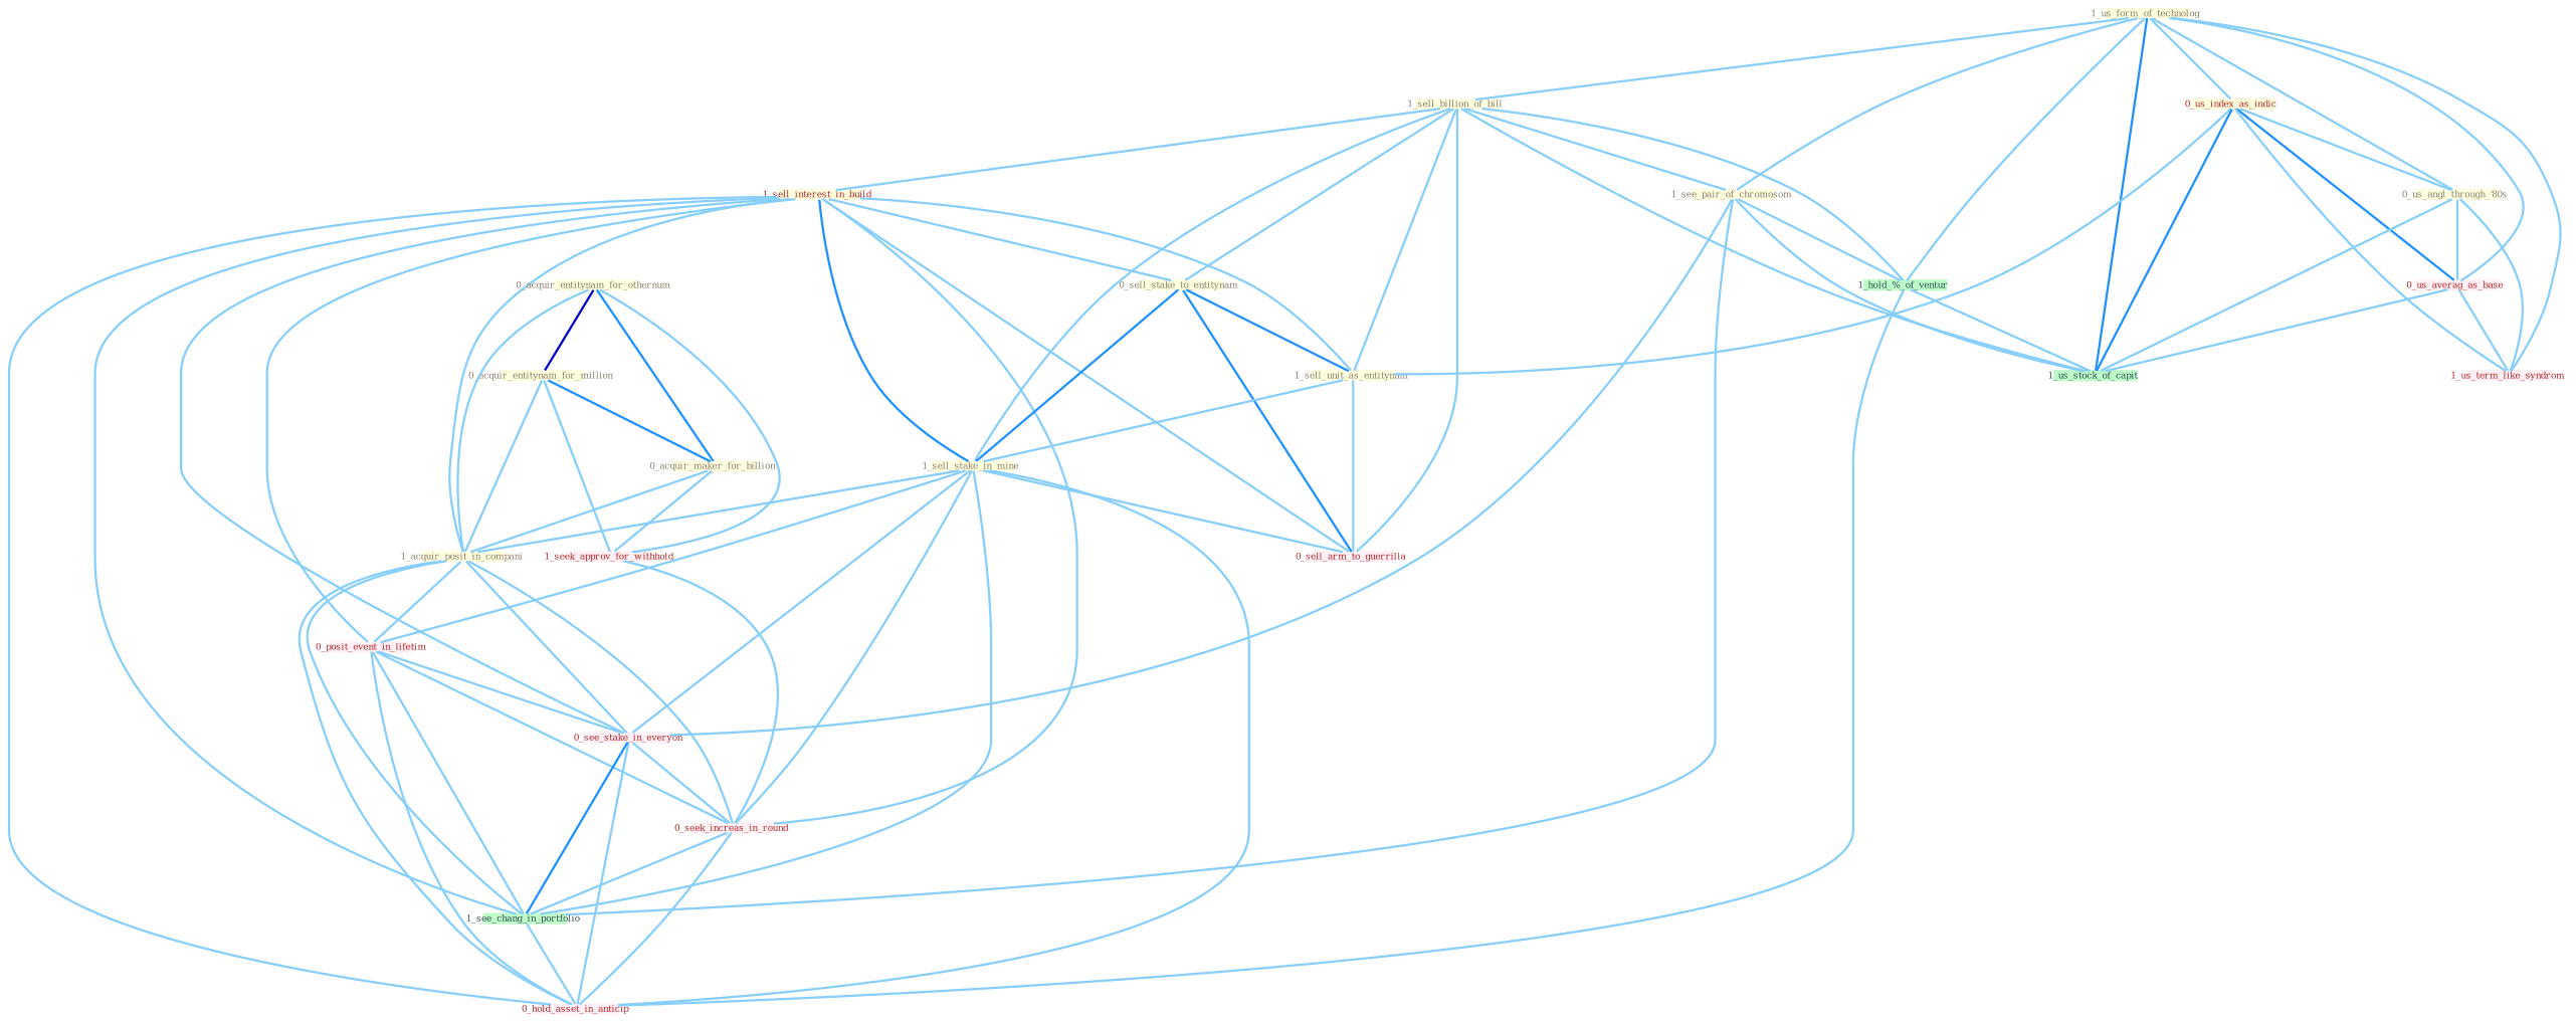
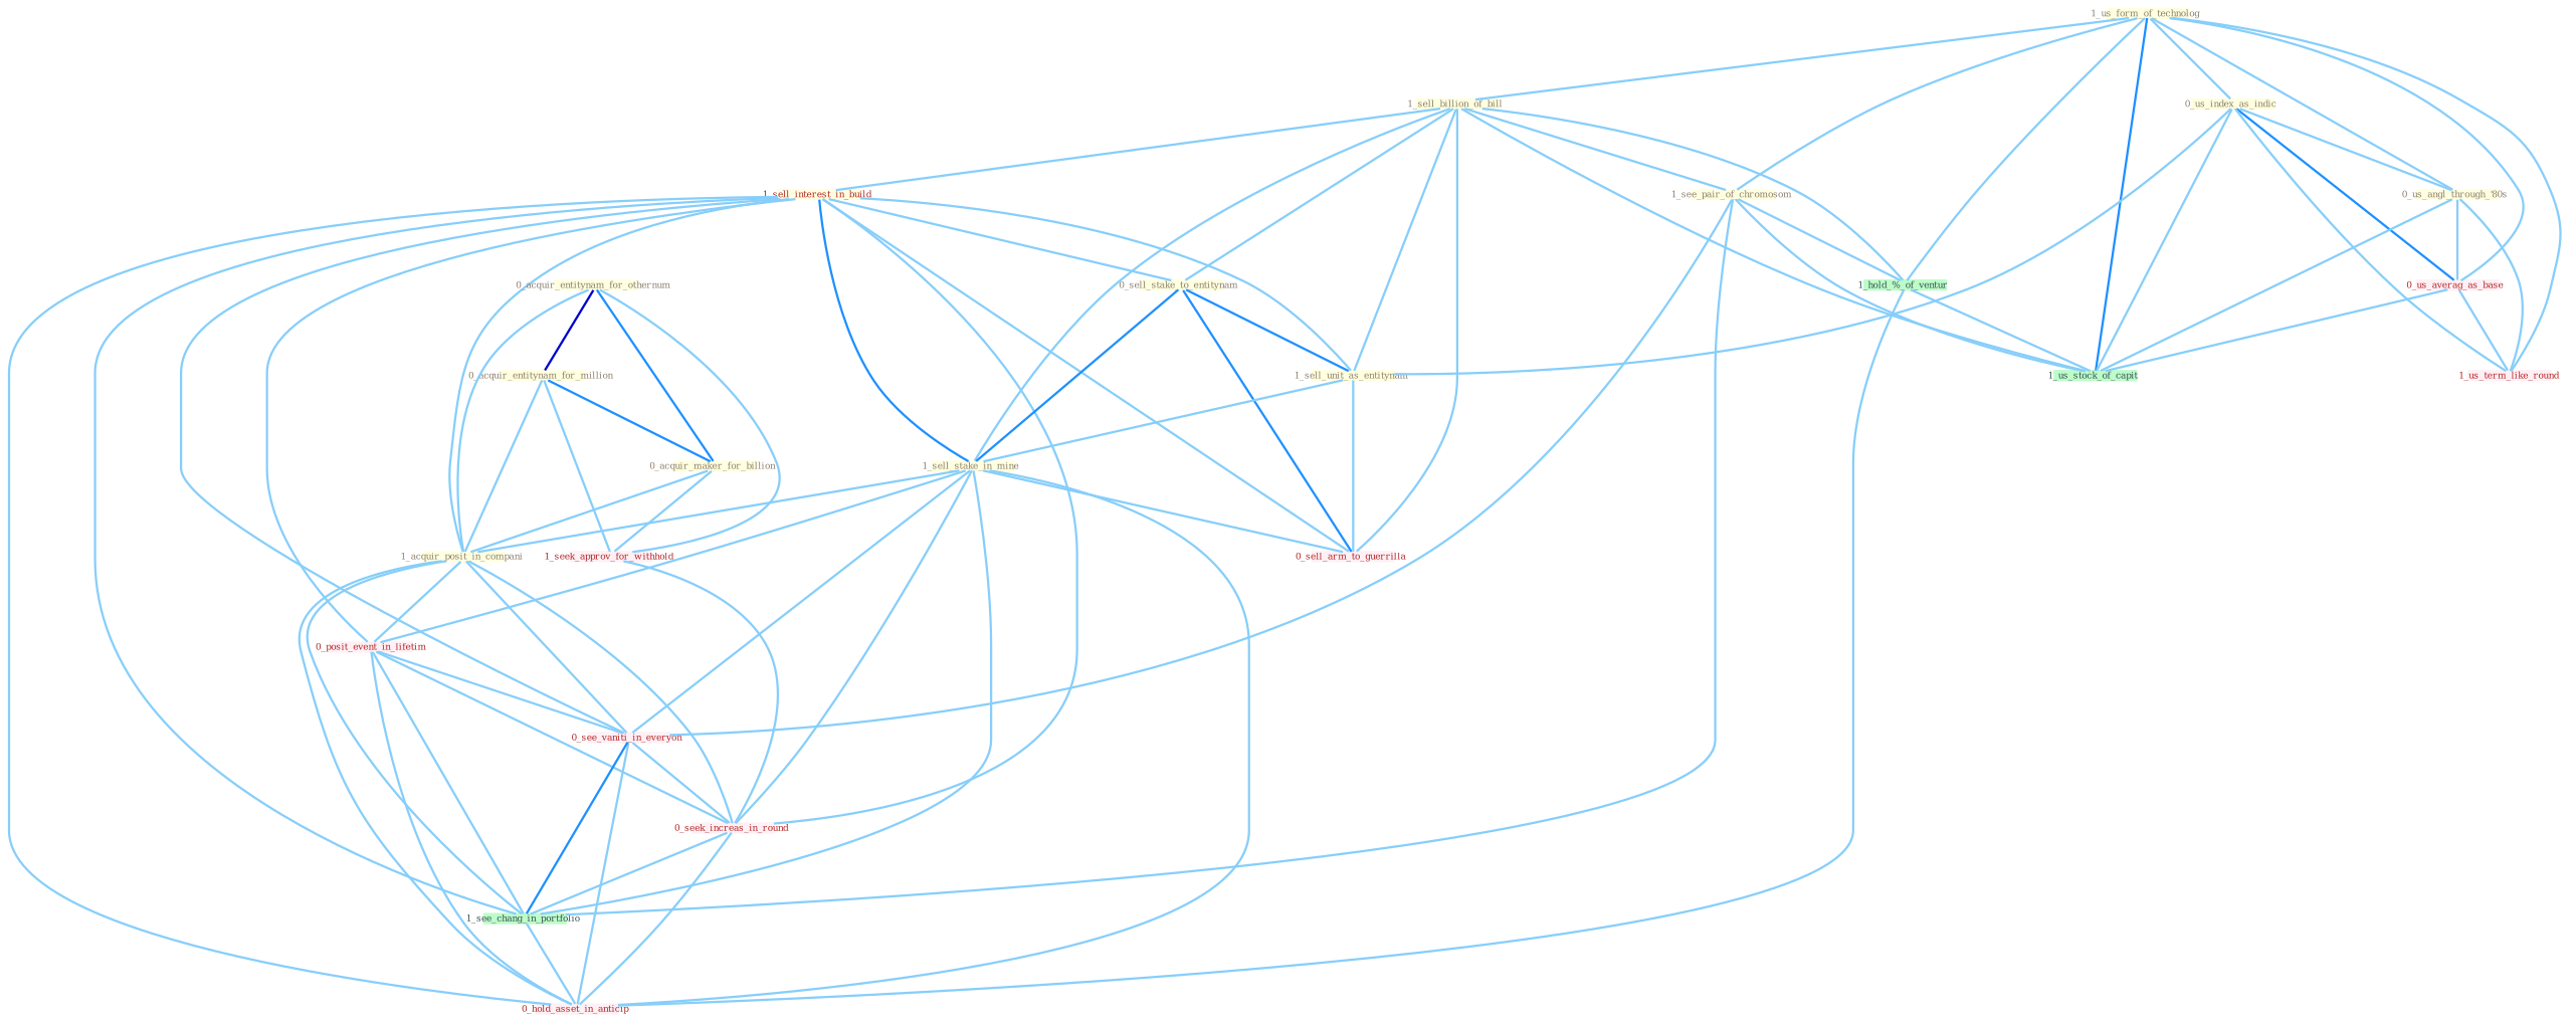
  graph {
    node [color="#ffffe0" fixedsize=true fontcolor="#8b7d6b" fontsize=4 shape=polygon style=filled]
    edge [color="#87cefa" w=1]
    "1_us_form_of_technolog " [height=.06 width=.5]
    "1_sell_billion_of_bill " [height=.06 width=.5]
-   "0_us_index_as_indic " [fontcolor="#b22222" height=.06 width=.5]
+   "0_us_index_as_indic " [height=.06 width=.5]
    "1_sell_interest_in_build " [fontcolor="#b22222" height=.06 width=.5]
    "0_acquir_entitynam_for_othernum " [height=.06 width=.5]
    "0_acquir_entitynam_for_million " [height=.06 width=.5]
    "0_sell_stake_to_entitynam " [height=.06 width=.5]
    "0_acquir_maker_for_billion " [height=.06 width=.5]
    "0_us_angl_through_'80s " [height=.06 width=.5]
    "1_see_pair_of_chromosom " [height=.06 width=.5]
    "1_sell_unit_as_entitynam " [height=.06 width=.5]
    "1_sell_stake_in_mine " [height=.06 width=.5]
    "1_acquir_posit_in_compani " [height=.06 width=.5]
    n14 [color="#fff0f5" fontcolor="#b22222" height=.06 label="0_posit_event_in_lifetim" width=.5]
    "0_us_averag_as_base " [color="#fff0f5" fontcolor="#b22222" height=.06 width=.5]
-   "1_us_term_like_syndrom " [color="#fff0f5" fontcolor="#b22222" height=.06 width=.5]
+   "1_us_term_like_syndrom " [color="#fff0f5" fontcolor="#b22222" height=.06 width=.5 label="1_us_term_like_round"]
    "1_seek_approv_for_withhold " [color="#fff0f5" fontcolor="#b22222" height=.06 width=.5]
-   "0_see_vaniti_in_everyon " [color="#fff0f5" fontcolor="#b22222" height=.06 width=.5 label="0_see_stake_in_everyon"]
+   "0_see_vaniti_in_everyon " [color="#fff0f5" fontcolor="#b22222" height=.06 width=.5]
    "0_sell_arm_to_guerrilla " [color="#fff0f5" fontcolor="#b22222" height=.06 width=.5]
    "0_seek_increas_in_round " [color="#fff0f5" fontcolor="#b22222" height=.06 width=.5]
    "0_hold_asset_in_anticip " [color="#fff0f5" fontcolor="#b22222" height=.06 width=.5]
    "1_hold_%_of_ventur " [color="#BDFCC9" fontcolor="#2f4f4f" height=.06 width=.5]
    "1_us_stock_of_capit " [color="#BDFCC9" fontcolor="#2f4f4f" height=.06 width=.5]
    "1_see_chang_in_portfolio " [color="#BDFCC9" fontcolor="#2f4f4f" height=.06 width=.5]
    subgraph sub_1 {
      "1_us_form_of_technolog "
      "1_sell_billion_of_bill "
      "0_us_index_as_indic "
      "1_sell_interest_in_build "
      "0_acquir_entitynam_for_othernum "
      "0_acquir_entitynam_for_million "
      "0_sell_stake_to_entitynam "
      "0_acquir_maker_for_billion "
      "0_us_angl_through_'80s "
      "1_see_pair_of_chromosom "
      "1_sell_unit_as_entitynam "
      "1_sell_stake_in_mine "
      "1_acquir_posit_in_compani "
    }
    subgraph sub_2 {
      n14
      "0_us_averag_as_base "
      "1_us_term_like_syndrom "
      "1_seek_approv_for_withhold "
      "0_see_vaniti_in_everyon "
      "0_sell_arm_to_guerrilla "
      "0_seek_increas_in_round "
      "0_hold_asset_in_anticip "
    }
    "1_us_form_of_technolog " -- "1_sell_billion_of_bill "
    "1_us_form_of_technolog " -- "0_us_index_as_indic "
    "1_us_form_of_technolog " -- "0_us_angl_through_'80s "
    "1_us_form_of_technolog " -- "1_see_pair_of_chromosom "
    "1_us_form_of_technolog " -- "0_us_averag_as_base "
    "1_us_form_of_technolog " -- "1_us_term_like_syndrom "
    "1_us_form_of_technolog " -- "1_hold_%_of_ventur "
    "1_us_form_of_technolog " -- "1_us_stock_of_capit " [color="#1e90ff" w=2]
    "1_sell_billion_of_bill " -- "1_sell_interest_in_build "
    "1_sell_billion_of_bill " -- "0_sell_stake_to_entitynam "
    "1_sell_billion_of_bill " -- "1_see_pair_of_chromosom "
    "1_sell_billion_of_bill " -- "1_sell_unit_as_entitynam "
    "1_sell_billion_of_bill " -- "1_sell_stake_in_mine "
    "1_sell_billion_of_bill " -- "0_sell_arm_to_guerrilla "
    "1_sell_billion_of_bill " -- "1_hold_%_of_ventur "
    "1_sell_billion_of_bill " -- "1_us_stock_of_capit "
    "0_us_index_as_indic " -- "0_us_angl_through_'80s "
    "0_us_index_as_indic " -- "1_sell_unit_as_entitynam "
    "0_us_index_as_indic " -- "0_us_averag_as_base " [color="#1e90ff" w=2]
    "0_us_index_as_indic " -- "1_us_term_like_syndrom "
-   "0_us_index_as_indic " -- "1_us_stock_of_capit " [color="#1e90ff"]
+   "0_us_index_as_indic " -- "1_us_stock_of_capit "
    "1_sell_interest_in_build " -- "0_sell_stake_to_entitynam "
    "1_sell_interest_in_build " -- "1_sell_unit_as_entitynam "
    "1_sell_interest_in_build " -- "1_sell_stake_in_mine " [color="#1e90ff" w=2]
    "1_sell_interest_in_build " -- "1_acquir_posit_in_compani "
    "1_sell_interest_in_build " -- n14
    "1_sell_interest_in_build " -- "0_see_vaniti_in_everyon "
    "1_sell_interest_in_build " -- "0_sell_arm_to_guerrilla "
    "1_sell_interest_in_build " -- "0_seek_increas_in_round "
    "1_sell_interest_in_build " -- "0_hold_asset_in_anticip "
    "1_sell_interest_in_build " -- "1_see_chang_in_portfolio "
    "0_acquir_entitynam_for_othernum " -- "0_acquir_entitynam_for_million " [color="#0000cd" w=3]
    "0_acquir_entitynam_for_othernum " -- "0_acquir_maker_for_billion " [color="#1e90ff" w=2]
    "0_acquir_entitynam_for_othernum " -- "1_acquir_posit_in_compani "
    "0_acquir_entitynam_for_othernum " -- "1_seek_approv_for_withhold "
    "0_acquir_entitynam_for_million " -- "0_acquir_maker_for_billion " [color="#1e90ff" w=2]
    "0_acquir_entitynam_for_million " -- "1_acquir_posit_in_compani "
    "0_acquir_entitynam_for_million " -- "1_seek_approv_for_withhold "
    "0_sell_stake_to_entitynam " -- "1_sell_unit_as_entitynam " [color="#1e90ff" w=2]
    "0_sell_stake_to_entitynam " -- "1_sell_stake_in_mine " [color="#1e90ff" w=2]
    "0_sell_stake_to_entitynam " -- "0_sell_arm_to_guerrilla " [color="#1e90ff" w=2]
    "0_acquir_maker_for_billion " -- "1_acquir_posit_in_compani "
    "0_acquir_maker_for_billion " -- "1_seek_approv_for_withhold "
    "0_us_angl_through_'80s " -- "0_us_averag_as_base "
    "0_us_angl_through_'80s " -- "1_us_term_like_syndrom "
    "0_us_angl_through_'80s " -- "1_us_stock_of_capit "
    "1_see_pair_of_chromosom " -- "0_see_vaniti_in_everyon "
    "1_see_pair_of_chromosom " -- "1_hold_%_of_ventur "
    "1_see_pair_of_chromosom " -- "1_us_stock_of_capit "
    "1_see_pair_of_chromosom " -- "1_see_chang_in_portfolio "
    "1_sell_unit_as_entitynam " -- "1_sell_stake_in_mine "
    "1_sell_unit_as_entitynam " -- "0_sell_arm_to_guerrilla "
    "1_sell_stake_in_mine " -- "1_acquir_posit_in_compani "
    "1_sell_stake_in_mine " -- n14
    "1_sell_stake_in_mine " -- "0_see_vaniti_in_everyon "
    "1_sell_stake_in_mine " -- "0_sell_arm_to_guerrilla "
    "1_sell_stake_in_mine " -- "0_seek_increas_in_round "
    "1_sell_stake_in_mine " -- "0_hold_asset_in_anticip "
    "1_sell_stake_in_mine " -- "1_see_chang_in_portfolio "
    "1_acquir_posit_in_compani " -- n14
    "1_acquir_posit_in_compani " -- "0_see_vaniti_in_everyon "
    "1_acquir_posit_in_compani " -- "0_seek_increas_in_round "
    "1_acquir_posit_in_compani " -- "0_hold_asset_in_anticip "
    "1_acquir_posit_in_compani " -- "1_see_chang_in_portfolio "
    n14 -- "0_see_vaniti_in_everyon "
    n14 -- "0_seek_increas_in_round "
    n14 -- "0_hold_asset_in_anticip "
    n14 -- "1_see_chang_in_portfolio "
    "0_us_averag_as_base " -- "1_us_term_like_syndrom "
    "0_us_averag_as_base " -- "1_us_stock_of_capit "
    "1_seek_approv_for_withhold " -- "0_seek_increas_in_round "
    "0_see_vaniti_in_everyon " -- "0_seek_increas_in_round "
    "0_see_vaniti_in_everyon " -- "0_hold_asset_in_anticip "
    "0_see_vaniti_in_everyon " -- "1_see_chang_in_portfolio " [color="#1e90ff" w=2]
    "0_seek_increas_in_round " -- "0_hold_asset_in_anticip "
    "0_seek_increas_in_round " -- "1_see_chang_in_portfolio "
    "1_hold_%_of_ventur " -- "0_hold_asset_in_anticip "
    "1_hold_%_of_ventur " -- "1_us_stock_of_capit "
    "1_see_chang_in_portfolio " -- "0_hold_asset_in_anticip "
  }
